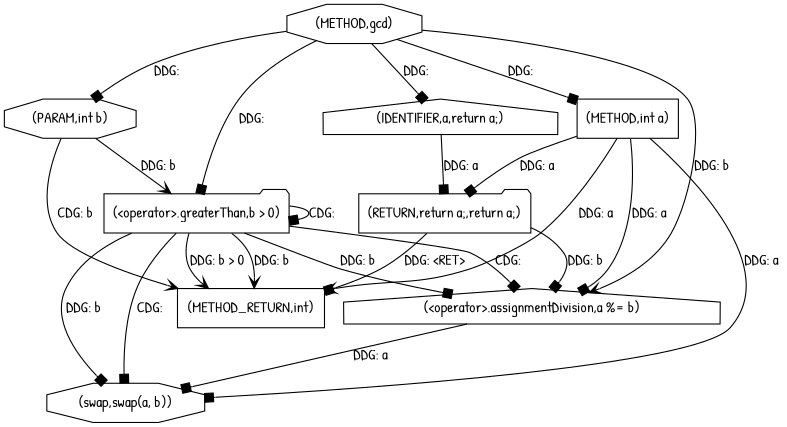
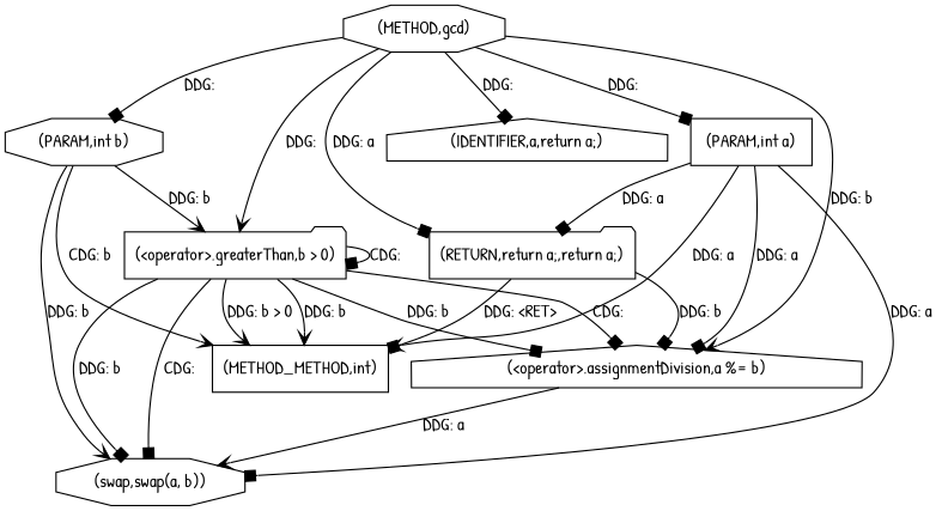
  digraph {
    fontname="Patrick Hand"
    node [fontname="Patrick Hand" shape=octagon]
    edge [arrowhead=box fontname="Patrick Hand"]
    n1 [label="(METHOD,gcd)"]
-   n2 [label="(METHOD,int a)" shape=box]
+   n2 [label="(PARAM,int a)" shape=box]
    n3 [label="(PARAM,int b)"]
    n4 [label="(<operator>.greaterThan,b > 0)" shape=folder]
    n5 [label="(IDENTIFIER,a,return a;)" shape=house]
    n6 [label="(<operator>.assignmentDivision,a %= b)" shape=house]
    n7 [label="(swap,swap(a, b))"]
-   n8 [label="(METHOD_RETURN,int)" shape=box]
+   n8 [label="(METHOD_METHOD,int)" shape=box]
    n9 [label="(RETURN,return a;,return a;)" shape=folder]
    n1 -> n2 [label="DDG: "]
    n1 -> n3 [label="DDG: "]
-   n1 -> n4 [label="DDG: "]
+   n1 -> n4 [arrowhead=vee label="DDG: "]
    n1 -> n5 [label="DDG: "]
    n1 -> n6 [arrowhead=vee label="DDG: b"]
    n2 -> n6 [label="DDG: a"]
    n2 -> n7 [label="DDG: a"]
    n2 -> n8 [arrowhead=vee label="DDG: a"]
    n2 -> n9 [label="DDG: a"]
    n3 -> n4 [arrowhead=vee label="DDG: b"]
+   n3 -> n7 [arrowhead=vee label="DDG: b"]
    n3 -> n8 [arrowhead=vee label="CDG: b"]
    n4 -> n4 [label="CDG: "]
    n4 -> n6 [label="DDG: b"]
    n4 -> n6 [label="CDG: "]
    n4 -> n7 [label="DDG: b"]
    n4 -> n7 [label="CDG: "]
    n4 -> n8 [arrowhead=vee label="DDG: b"]
    n4 -> n8 [arrowhead=vee label="DDG: b > 0"]
-   n5 -> n9 [label="DDG: a"]
-   n6 -> n7 [label="DDG: a"]
+   n1 -> n9 [label="DDG: a"]
+   n6 -> n7 [arrowhead=vee label="DDG: a"]
    n9 -> n6 [label="DDG: b"]
    n9 -> n8 [label="DDG: <RET>"]
  }
